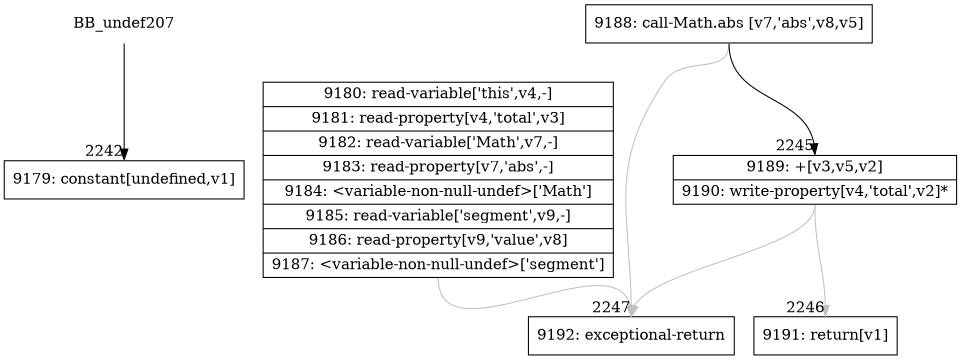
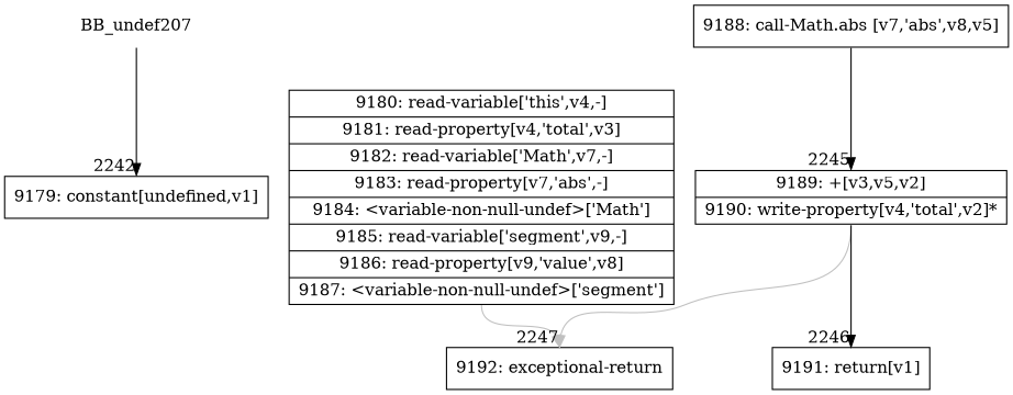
  digraph {
    rankdir=TD
    node [shape=record]
    edge [headport=n tailport=s]
    n1 [label=BB_undef207 shape=none]
    n2 [label="{9179: constant[undefined,v1]}"]
    n3 [label="{9180: read-variable['this',v4,-]|9181: read-property[v4,'total',v3]|9182: read-variable['Math',v7,-]|9183: read-property[v7,'abs',-]|9184: \<variable-non-null-undef\>['Math']|9185: read-variable['segment',v9,-]|9186: read-property[v9,'value',v8]|9187: \<variable-non-null-undef\>['segment']}"]
    n4 [label="{9192: exceptional-return}"]
    n5 [label="{9188: call-Math.abs [v7,'abs',v8,v5]}"]
    n6 [label="{9189: +[v3,v5,v2]|9190: write-property[v4,'total',v2]*}"]
    n7 [label="{9191: return[v1]}"]
    n1 -> n2 [headlabel="    2242"]
    n3 -> n4 [color=gray headlabel="      2247"]
-   n5 -> n4 [color=gray]
    n5 -> n6 [headlabel="      2245"]
    n6 -> n4 [color=gray]
-   n6 -> n7 [headlabel="      2246" color=gray]
+   n6 -> n7 [headlabel="      2246"]
  }
